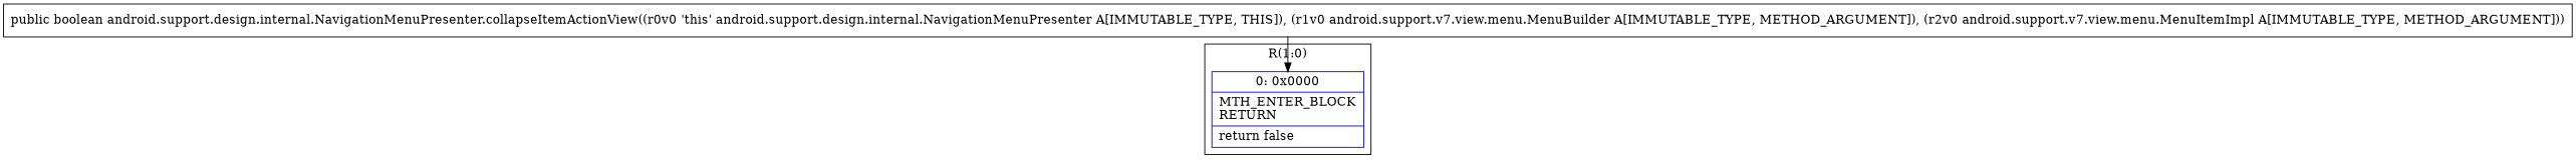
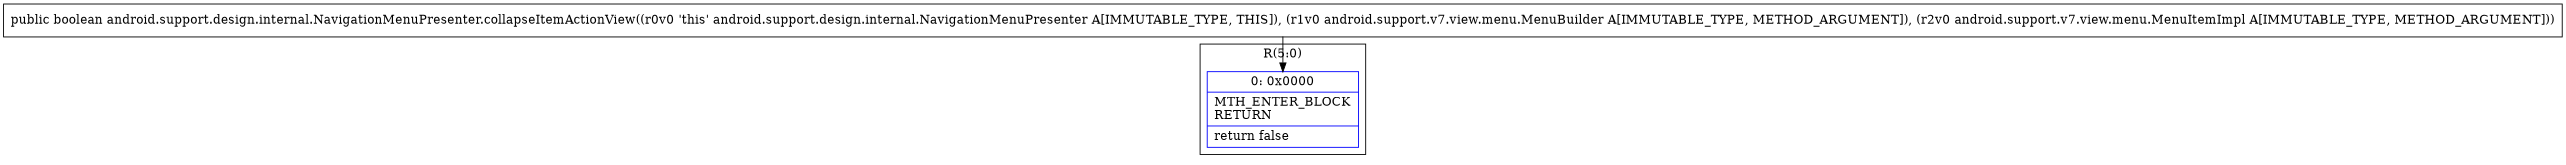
  digraph {
    node [shape=record]
    n1 [color=blue label="{0\:\ 0x0000|MTH_ENTER_BLOCK\lRETURN\l|return false\l}"]
    n2 [label="{public boolean android.support.design.internal.NavigationMenuPresenter.collapseItemActionView((r0v0 'this' android.support.design.internal.NavigationMenuPresenter A[IMMUTABLE_TYPE, THIS]), (r1v0 android.support.v7.view.menu.MenuBuilder A[IMMUTABLE_TYPE, METHOD_ARGUMENT]), (r2v0 android.support.v7.view.menu.MenuItemImpl A[IMMUTABLE_TYPE, METHOD_ARGUMENT])) }"]
    subgraph cluster_1 {
-     label="R(1:0)"
+     label="R(5:0)"
      n1
    }
    n2 -> n1
  }
